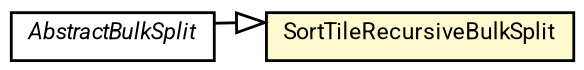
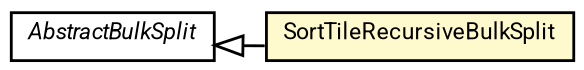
  digraph {
    nodesep=0.15
    rankdir=LR
    ranksep=0.25
    fontname=Oswald
    node [fontcolor=black fontname=Oswald fontsize=8 margin=0 shape=plaintext]
    n1 [height=0 label=<<table title="de.lmu.ifi.dbs.elki.index.tree.spatial.rstarvariants.strategies.bulk.AbstractBulkSplit" border="0" cellborder="1" cellspacing="0" cellpadding="2" href="AbstractBulkSplit.html" target="_parent"> 		<tr><td><table border="0" cellspacing="0" cellpadding="1"> 		<tr><td align="center" balign="center"> <font face="Roboto"><i>AbstractBulkSplit</i></font> </td></tr> 		</table></td></tr> 		</table>> width=0]
    n2 [height=0 label=<<table title="de.lmu.ifi.dbs.elki.index.tree.spatial.rstarvariants.strategies.bulk.SortTileRecursiveBulkSplit" border="0" cellborder="1" cellspacing="0" cellpadding="2" bgcolor="lemonChiffon" href="SortTileRecursiveBulkSplit.html" target="_parent"> 		<tr><td><table border="0" cellspacing="0" cellpadding="1"> 		<tr><td align="center" balign="center"> <font face="Roboto">SortTileRecursiveBulkSplit</font> </td></tr> 		</table></td></tr> 		</table>> width=0]
-   n2 -> n1 [arrowtail=empty color=black dir=back fontname=Oswald fontsize=7 labelfontname=Roboto labelfontsize=7 weight=10]
+   n1 -> n2 [arrowtail=empty color=black dir=back fontname=Oswald fontsize=7 labelfontname=Roboto labelfontsize=7 weight=10]
  }
